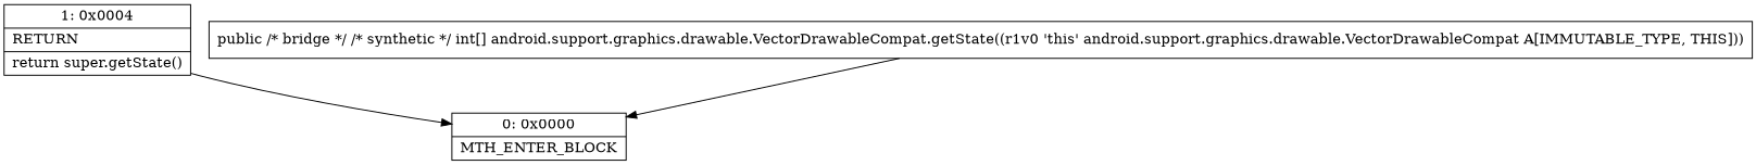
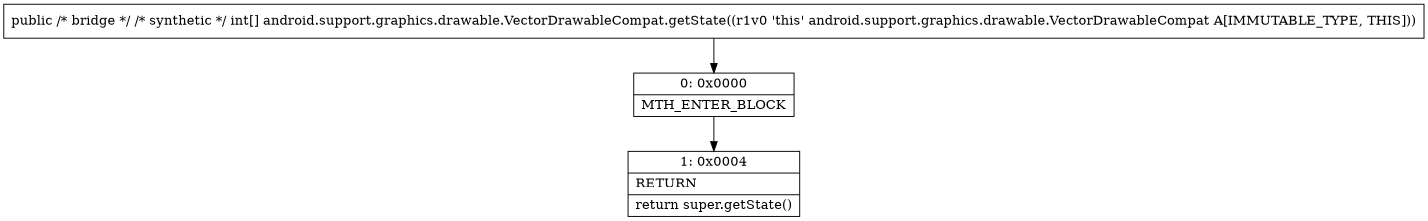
  digraph {
    node [shape=record]
    n1 [label="{0\:\ 0x0000|MTH_ENTER_BLOCK\l}"]
    n2 [label="{1\:\ 0x0004|RETURN\l|return super.getState()\l}"]
    n3 [label="{public \/* bridge *\/ \/* synthetic *\/ int[] android.support.graphics.drawable.VectorDrawableCompat.getState((r1v0 'this' android.support.graphics.drawable.VectorDrawableCompat A[IMMUTABLE_TYPE, THIS])) }"]
-   n2 -> n1
+   n1 -> n2
    n3 -> n1
  }
